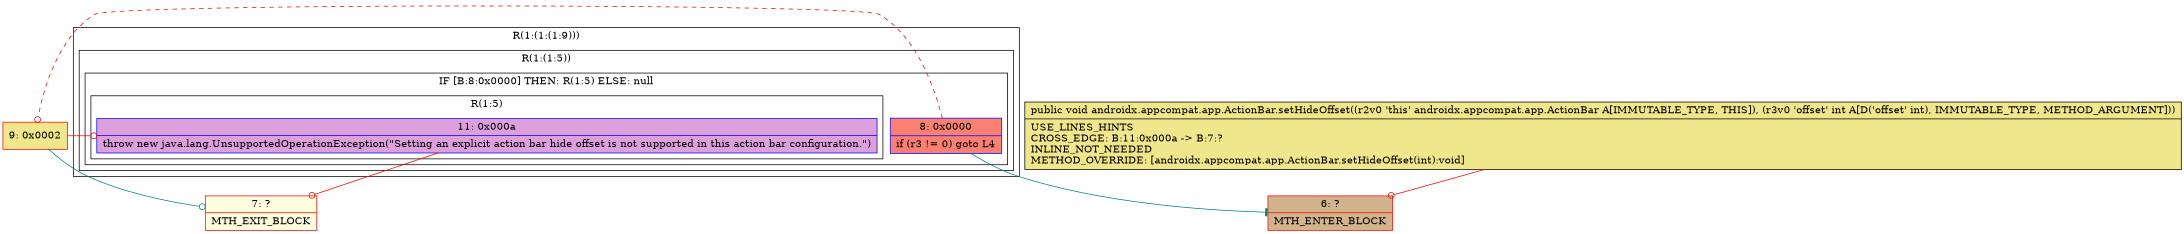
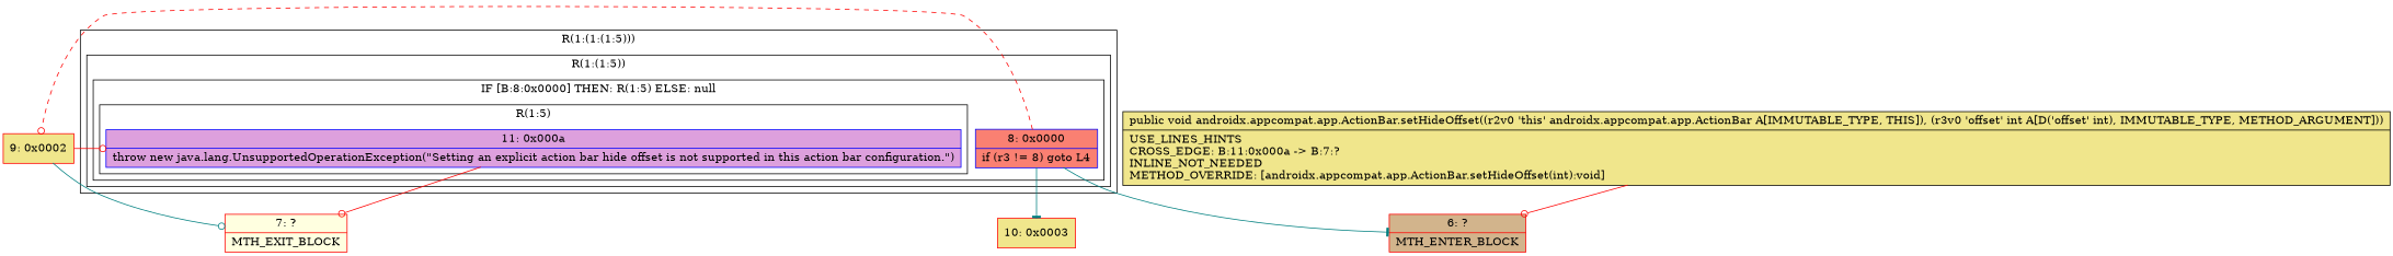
  digraph {
    node [color=red fillcolor=khaki shape=record style=filled]
    edge [arrowhead=odot color=red]
    n1 [color=blue fillcolor=plum label="{11\:\ 0x000a|throw new java.lang.UnsupportedOperationException(\"Setting an explicit action bar hide offset is not supported in this action bar configuration.\")\l}"]
-   n2 [color=blue fillcolor=salmon label="{8\:\ 0x0000|if (r3 != 0) goto L4\l}"]
+   n2 [color=blue fillcolor=salmon label="{8\:\ 0x0000|if (r3 != 8) goto L4\l}"]
    n3 [fillcolor=lightyellow label="{7\:\ ?|MTH_EXIT_BLOCK\l}"]
    n4 [label="{9\:\ 0x0002}"]
+   n5 [label="{10\:\ 0x0003}"]
    n6 [fillcolor=tan label="{6\:\ ?|MTH_ENTER_BLOCK\l}"]
    n7 [label="{public void androidx.appcompat.app.ActionBar.setHideOffset((r2v0 'this' androidx.appcompat.app.ActionBar A[IMMUTABLE_TYPE, THIS]), (r3v0 'offset' int A[D('offset' int), IMMUTABLE_TYPE, METHOD_ARGUMENT]))  | USE_LINES_HINTS\lCROSS_EDGE: B:11:0x000a \-\> B:7:?\lINLINE_NOT_NEEDED\lMETHOD_OVERRIDE: [androidx.appcompat.app.ActionBar.setHideOffset(int):void]\l}" color=""]
    subgraph cluster_1 {
-     label="R(1:(1:(1:9)))"
+     label="R(1:(1:(1:5)))"
      subgraph cluster_2 {
        label="R(1:(1:5))"
        subgraph cluster_3 {
          label="IF [B:8:0x0000] THEN: R(1:5) ELSE: null"
          n2
          subgraph cluster_4 {
            label="R(1:5)"
            n1
          }
        }
      }
    }
    n1 -> n3
    n2 -> n4 [style=dashed]
+   n2 -> n5 [arrowhead=tee color=teal]
    n2 -> n6 [arrowhead=tee color=teal]
    n4 -> n1
    n4 -> n3 [color=teal]
    n7 -> n6
  }
